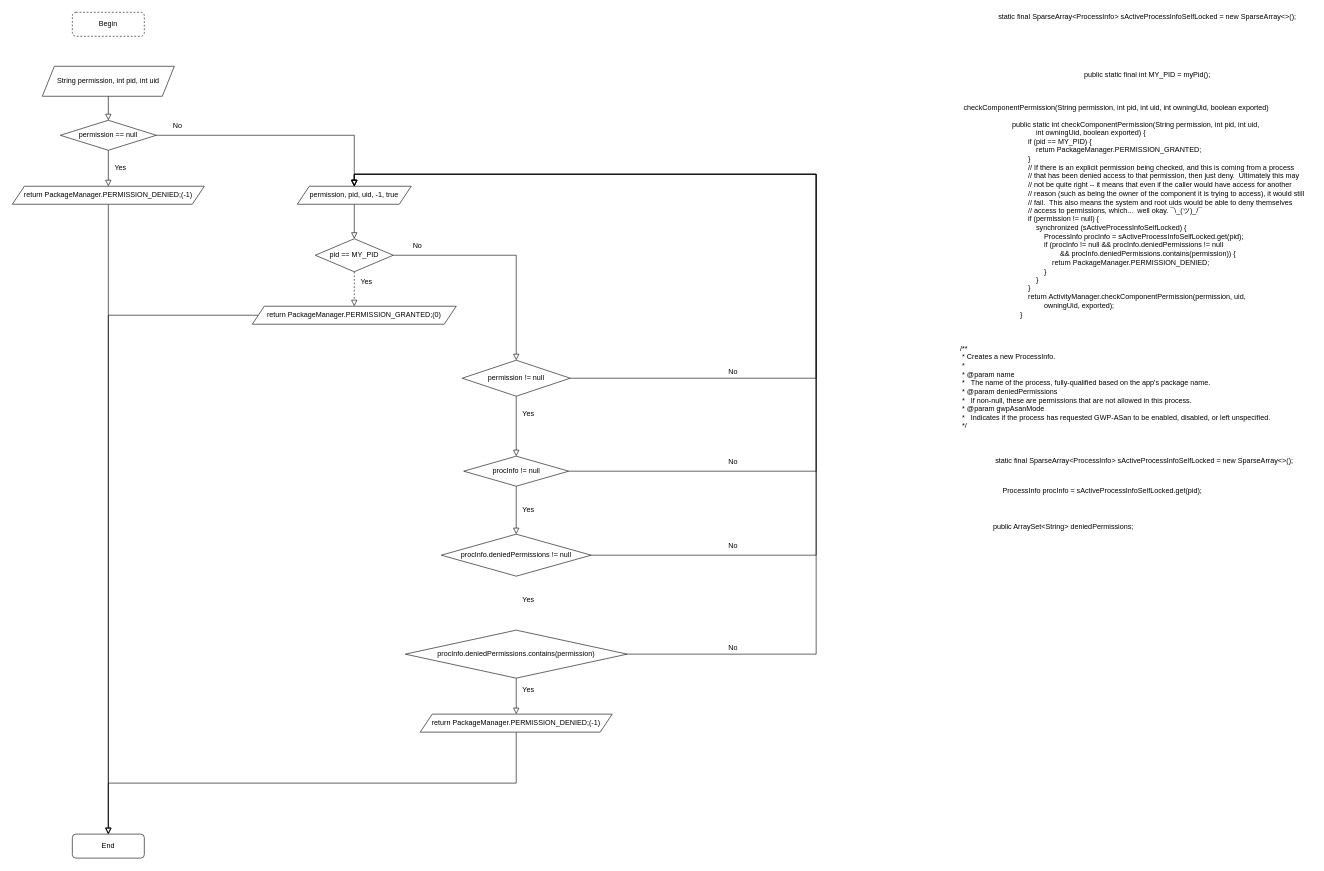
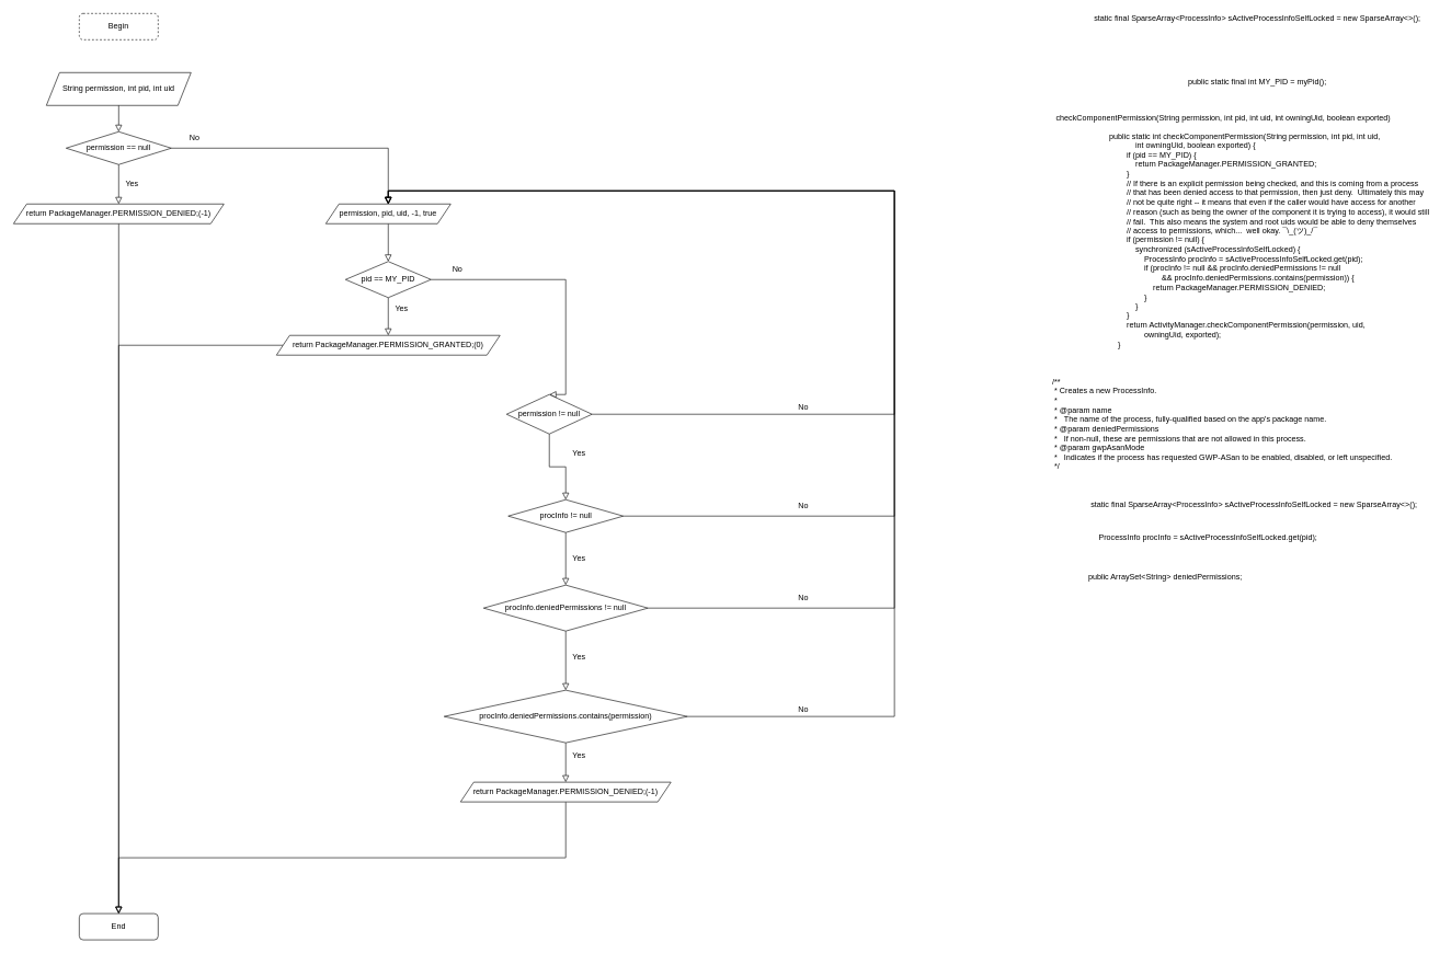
  <mxCell id="0" />
  <mxCell id="1" parent="0" />
  <mxCell id="2" value="Begin" style="rounded=1;whiteSpace=wrap;html=1;fontSize=12;glass=0;strokeWidth=1;shadow=0;dashed=1;" parent="1" vertex="1"><mxGeometry x="120" y="20" width="120" height="40" as="geometry" /></mxCell>
  <mxCell id="3" value="End" style="rounded=1;whiteSpace=wrap;html=1;fontSize=12;glass=0;strokeWidth=1;shadow=0;" parent="1" vertex="1"><mxGeometry x="120" y="1390" width="120" height="40" as="geometry" /></mxCell>
  <mxCell id="4" value="String permission, int pid, int uid" style="shape=parallelogram;perimeter=parallelogramPerimeter;whiteSpace=wrap;html=1;fixedSize=1;" vertex="1" parent="1"><mxGeometry x="70" y="110" width="220" height="50" as="geometry" /></mxCell>
  <mxCell id="5" style="edgeStyle=orthogonalEdgeStyle;rounded=0;orthogonalLoop=1;jettySize=auto;html=1;entryX=0.5;entryY=0;entryDx=0;entryDy=0;endArrow=block;endFill=0;endSize=8;" edge="1" parent="1" source="7" target="10"><mxGeometry relative="1" as="geometry" /></mxCell>
  <mxCell id="6" style="edgeStyle=orthogonalEdgeStyle;rounded=0;orthogonalLoop=1;jettySize=auto;html=1;exitX=1;exitY=0.5;exitDx=0;exitDy=0;entryX=0.5;entryY=0;entryDx=0;entryDy=0;endArrow=block;endFill=0;endSize=8;" edge="1" parent="1" source="7" target="12"><mxGeometry relative="1" as="geometry" /></mxCell>
  <mxCell id="7" value="permission == null" style="rhombus;whiteSpace=wrap;html=1;" vertex="1" parent="1"><mxGeometry x="100" y="200" width="160" height="50" as="geometry" /></mxCell>
  <mxCell id="8" value="" style="endArrow=block;html=1;entryX=0.5;entryY=0;entryDx=0;entryDy=0;exitX=0.5;exitY=1;exitDx=0;exitDy=0;endFill=0;rounded=0;endSize=8;" edge="1" parent="1" source="4" target="7"><mxGeometry width="50" height="50" relative="1" as="geometry"><mxPoint x="60" y="230" as="sourcePoint" /><mxPoint x="110" y="180" as="targetPoint" /></mxGeometry></mxCell>
  <mxCell id="9" style="edgeStyle=orthogonalEdgeStyle;rounded=0;orthogonalLoop=1;jettySize=auto;html=1;exitX=0.5;exitY=1;exitDx=0;exitDy=0;entryX=0.5;entryY=0;entryDx=0;entryDy=0;endArrow=block;endFill=0;endSize=8;" edge="1" parent="1" source="10" target="3"><mxGeometry relative="1" as="geometry" /></mxCell>
  <mxCell id="10" value="return PackageManager.PERMISSION_DENIED;(-1)" style="shape=parallelogram;perimeter=parallelogramPerimeter;whiteSpace=wrap;html=1;fixedSize=1;" vertex="1" parent="1"><mxGeometry x="20" y="310" width="320" height="30" as="geometry" /></mxCell>
  <mxCell id="11" style="edgeStyle=orthogonalEdgeStyle;rounded=0;orthogonalLoop=1;jettySize=auto;html=1;entryX=0.5;entryY=0;entryDx=0;entryDy=0;endArrow=block;endFill=0;endSize=8;" edge="1" parent="1" source="12" target="17"><mxGeometry relative="1" as="geometry" /></mxCell>
  <mxCell id="12" value="permission, pid, uid, -1, true" style="shape=parallelogram;perimeter=parallelogramPerimeter;whiteSpace=wrap;html=1;fixedSize=1;" vertex="1" parent="1"><mxGeometry x="495" y="310" width="190" height="30" as="geometry" /></mxCell>
  <mxCell id="13" value="Yes" style="text;html=1;align=center;verticalAlign=middle;resizable=0;points=[];autosize=1;strokeColor=none;" vertex="1" parent="1"><mxGeometry x="180" y="270" width="40" height="20" as="geometry" /></mxCell>
  <mxCell id="14" value="No" style="text;html=1;align=center;verticalAlign=middle;resizable=0;points=[];autosize=1;strokeColor=none;" vertex="1" parent="1"><mxGeometry x="280" y="200" width="30" height="20" as="geometry" /></mxCell>
- <mxCell id="15" style="edgeStyle=orthogonalEdgeStyle;rounded=0;orthogonalLoop=1;jettySize=auto;html=1;entryX=0.5;entryY=0;entryDx=0;entryDy=0;endArrow=block;endFill=0;endSize=8;dashed=1;" edge="1" parent="1" source="17" target="19"><mxGeometry relative="1" as="geometry" /></mxCell>
+ <mxCell id="15" style="edgeStyle=orthogonalEdgeStyle;rounded=0;orthogonalLoop=1;jettySize=auto;html=1;entryX=0.5;entryY=0;entryDx=0;entryDy=0;endArrow=block;endFill=0;endSize=8;" edge="1" parent="1" source="17" target="19"><mxGeometry relative="1" as="geometry" /></mxCell>
  <mxCell id="16" style="edgeStyle=orthogonalEdgeStyle;rounded=0;orthogonalLoop=1;jettySize=auto;html=1;exitX=1;exitY=0.5;exitDx=0;exitDy=0;entryX=0.5;entryY=0;entryDx=0;entryDy=0;endArrow=block;endFill=0;endSize=8;" edge="1" parent="1" source="17" target="22"><mxGeometry relative="1" as="geometry"><Array as="points"><mxPoint x="860" y="425" /></Array></mxGeometry></mxCell>
  <mxCell id="17" value="pid == MY_PID" style="rhombus;whiteSpace=wrap;html=1;" vertex="1" parent="1"><mxGeometry x="525" y="397.5" width="130" height="55" as="geometry" /></mxCell>
  <mxCell id="18" style="edgeStyle=orthogonalEdgeStyle;rounded=0;orthogonalLoop=1;jettySize=auto;html=1;entryX=0.5;entryY=0;entryDx=0;entryDy=0;endArrow=block;endFill=0;endSize=8;" edge="1" parent="1" source="19" target="3"><mxGeometry relative="1" as="geometry" /></mxCell>
  <mxCell id="19" value="return PackageManager.PERMISSION_GRANTED;(0)" style="shape=parallelogram;perimeter=parallelogramPerimeter;whiteSpace=wrap;html=1;fixedSize=1;" vertex="1" parent="1"><mxGeometry x="420" y="510" width="340" height="30" as="geometry" /></mxCell>
  <mxCell id="20" style="edgeStyle=orthogonalEdgeStyle;rounded=0;orthogonalLoop=1;jettySize=auto;html=1;entryX=0.5;entryY=0;entryDx=0;entryDy=0;endArrow=block;endFill=0;endSize=8;" edge="1" parent="1" source="22" target="29"><mxGeometry relative="1" as="geometry" /></mxCell>
  <mxCell id="21" style="edgeStyle=orthogonalEdgeStyle;rounded=0;orthogonalLoop=1;jettySize=auto;html=1;entryX=0.5;entryY=0;entryDx=0;entryDy=0;endArrow=block;endFill=0;endSize=8;" edge="1" parent="1" source="22" target="12"><mxGeometry relative="1" as="geometry"><mxPoint x="1345" y="890" as="targetPoint" /><Array as="points"><mxPoint x="1360" y="630" /><mxPoint x="1360" y="290" /><mxPoint x="590" y="290" /></Array></mxGeometry></mxCell>
- <mxCell id="22" value="permission != null" style="rhombus;whiteSpace=wrap;html=1;" vertex="1" parent="1"><mxGeometry x="770" y="600" width="180" height="60" as="geometry" /></mxCell>
+ <mxCell id="22" value="permission != null" style="rhombus;whiteSpace=wrap;html=1;" vertex="1" parent="1"><mxGeometry x="770" y="600" width="130" height="60" as="geometry" /></mxCell>
  <mxCell id="23" value="Yes" style="text;html=1;align=center;verticalAlign=middle;resizable=0;points=[];autosize=1;strokeColor=none;" vertex="1" parent="1"><mxGeometry x="590" y="460" width="40" height="20" as="geometry" /></mxCell>
  <mxCell id="24" value="No" style="text;html=1;align=center;verticalAlign=middle;resizable=0;points=[];autosize=1;strokeColor=none;" vertex="1" parent="1"><mxGeometry x="680" y="400" width="30" height="20" as="geometry" /></mxCell>
  <mxCell id="25" value="&amp;nbsp; &amp;nbsp; public static final int MY_PID = myPid();" style="text;html=1;align=center;verticalAlign=middle;resizable=0;points=[];autosize=1;strokeColor=none;" vertex="1" parent="1"><mxGeometry x="1785" y="115" width="240" height="20" as="geometry" /></mxCell>
  <mxCell id="26" value="&lt;span&gt;public static int checkComponentPermission(String permission, int pid, int uid,&lt;/span&gt;&lt;div&gt;&amp;nbsp; &amp;nbsp; &amp;nbsp; &amp;nbsp; &amp;nbsp; &amp;nbsp; int owningUid, boolean exported) {&lt;/div&gt;&lt;div&gt;&amp;nbsp; &amp;nbsp; &amp;nbsp; &amp;nbsp; if (pid == MY_PID) {&lt;/div&gt;&lt;div&gt;&amp;nbsp; &amp;nbsp; &amp;nbsp; &amp;nbsp; &amp;nbsp; &amp;nbsp; return PackageManager.PERMISSION_GRANTED;&lt;/div&gt;&lt;div&gt;&amp;nbsp; &amp;nbsp; &amp;nbsp; &amp;nbsp; }&lt;/div&gt;&lt;div&gt;&amp;nbsp; &amp;nbsp; &amp;nbsp; &amp;nbsp; // If there is an explicit permission being checked, and this is coming from a process&lt;/div&gt;&lt;div&gt;&amp;nbsp; &amp;nbsp; &amp;nbsp; &amp;nbsp; // that has been denied access to that permission, then just deny.&amp;nbsp; Ultimately this may&lt;/div&gt;&lt;div&gt;&amp;nbsp; &amp;nbsp; &amp;nbsp; &amp;nbsp; // not be quite right -- it means that even if the caller would have access for another&lt;/div&gt;&lt;div&gt;&amp;nbsp; &amp;nbsp; &amp;nbsp; &amp;nbsp; // reason (such as being the owner of the component it is trying to access), it would still&lt;/div&gt;&lt;div&gt;&amp;nbsp; &amp;nbsp; &amp;nbsp; &amp;nbsp; // fail.&amp;nbsp; This also means the system and root uids would be able to deny themselves&lt;/div&gt;&lt;div&gt;&amp;nbsp; &amp;nbsp; &amp;nbsp; &amp;nbsp; // access to permissions, which...&amp;nbsp; well okay. ¯\_(ツ)_/¯&lt;/div&gt;&lt;div&gt;&amp;nbsp; &amp;nbsp; &amp;nbsp; &amp;nbsp; if (permission != null) {&lt;/div&gt;&lt;div&gt;&amp;nbsp; &amp;nbsp; &amp;nbsp; &amp;nbsp; &amp;nbsp; &amp;nbsp; synchronized (sActiveProcessInfoSelfLocked) {&lt;/div&gt;&lt;div&gt;&amp;nbsp; &amp;nbsp; &amp;nbsp; &amp;nbsp; &amp;nbsp; &amp;nbsp; &amp;nbsp; &amp;nbsp; ProcessInfo procInfo = sActiveProcessInfoSelfLocked.get(pid);&lt;/div&gt;&lt;div&gt;&amp;nbsp; &amp;nbsp; &amp;nbsp; &amp;nbsp; &amp;nbsp; &amp;nbsp; &amp;nbsp; &amp;nbsp; if (procInfo != null &amp;amp;&amp;amp; procInfo.deniedPermissions != null&lt;/div&gt;&lt;div&gt;&amp;nbsp; &amp;nbsp; &amp;nbsp; &amp;nbsp; &amp;nbsp; &amp;nbsp; &amp;nbsp; &amp;nbsp; &amp;nbsp; &amp;nbsp; &amp;nbsp; &amp;nbsp; &amp;amp;&amp;amp; procInfo.deniedPermissions.contains(permission)) {&lt;/div&gt;&lt;div&gt;&amp;nbsp; &amp;nbsp; &amp;nbsp; &amp;nbsp; &amp;nbsp; &amp;nbsp; &amp;nbsp; &amp;nbsp; &amp;nbsp; &amp;nbsp; return PackageManager.PERMISSION_DENIED;&lt;/div&gt;&lt;div&gt;&amp;nbsp; &amp;nbsp; &amp;nbsp; &amp;nbsp; &amp;nbsp; &amp;nbsp; &amp;nbsp; &amp;nbsp; }&lt;/div&gt;&lt;div&gt;&amp;nbsp; &amp;nbsp; &amp;nbsp; &amp;nbsp; &amp;nbsp; &amp;nbsp; }&lt;/div&gt;&lt;div&gt;&amp;nbsp; &amp;nbsp; &amp;nbsp; &amp;nbsp; }&lt;/div&gt;&lt;div&gt;&amp;nbsp; &amp;nbsp; &amp;nbsp; &amp;nbsp; return ActivityManager.checkComponentPermission(permission, uid,&lt;/div&gt;&lt;div&gt;&amp;nbsp; &amp;nbsp; &amp;nbsp; &amp;nbsp; &amp;nbsp; &amp;nbsp; &amp;nbsp; &amp;nbsp; owningUid, exported);&lt;/div&gt;&lt;div&gt;&amp;nbsp; &amp;nbsp; }&lt;/div&gt;" style="text;html=1;align=left;verticalAlign=middle;resizable=0;points=[];autosize=1;strokeColor=none;" vertex="1" parent="1"><mxGeometry x="1685" y="200" width="500" height="330" as="geometry" /></mxCell>
  <mxCell id="27" style="edgeStyle=orthogonalEdgeStyle;rounded=0;orthogonalLoop=1;jettySize=auto;html=1;entryX=0.5;entryY=0;entryDx=0;entryDy=0;endArrow=block;endFill=0;endSize=8;" edge="1" parent="1" source="29" target="12"><mxGeometry relative="1" as="geometry"><mxPoint x="1345" y="890" as="targetPoint" /><Array as="points"><mxPoint x="1360" y="785" /><mxPoint x="1360" y="290" /><mxPoint x="590" y="290" /></Array></mxGeometry></mxCell>
  <mxCell id="28" style="edgeStyle=orthogonalEdgeStyle;rounded=0;orthogonalLoop=1;jettySize=auto;html=1;entryX=0.5;entryY=0;entryDx=0;entryDy=0;endArrow=block;endFill=0;endSize=8;" edge="1" parent="1" source="29" target="43"><mxGeometry relative="1" as="geometry" /></mxCell>
  <mxCell id="29" value="&lt;div&gt;procInfo != null&lt;/div&gt;" style="rhombus;whiteSpace=wrap;html=1;" vertex="1" parent="1"><mxGeometry x="772.5" y="760" width="175" height="50" as="geometry" /></mxCell>
  <mxCell id="30" value="Yes" style="text;html=1;align=center;verticalAlign=middle;resizable=0;points=[];autosize=1;strokeColor=none;" vertex="1" parent="1"><mxGeometry x="860" y="680" width="40" height="20" as="geometry" /></mxCell>
  <mxCell id="31" style="edgeStyle=orthogonalEdgeStyle;rounded=0;orthogonalLoop=1;jettySize=auto;html=1;exitX=0.5;exitY=1;exitDx=0;exitDy=0;entryX=0.5;entryY=0;entryDx=0;entryDy=0;endArrow=block;endFill=0;endSize=8;" edge="1" parent="1" source="32" target="3"><mxGeometry relative="1" as="geometry" /></mxCell>
  <mxCell id="32" value="return PackageManager.PERMISSION_DENIED;(-1)" style="shape=parallelogram;perimeter=parallelogramPerimeter;whiteSpace=wrap;html=1;fixedSize=1;" vertex="1" parent="1"><mxGeometry x="700" y="1190" width="320" height="30" as="geometry" /></mxCell>
  <mxCell id="33" value="No" style="text;html=1;align=center;verticalAlign=middle;resizable=0;points=[];autosize=1;strokeColor=none;" vertex="1" parent="1"><mxGeometry x="1206" y="610" width="30" height="20" as="geometry" /></mxCell>
  <mxCell id="34" value="No" style="text;html=1;align=center;verticalAlign=middle;resizable=0;points=[];autosize=1;strokeColor=none;" vertex="1" parent="1"><mxGeometry x="1206" y="760" width="30" height="20" as="geometry" /></mxCell>
  <mxCell id="35" value="&lt;div&gt;&amp;nbsp; &amp;nbsp; static final SparseArray&amp;lt;ProcessInfo&amp;gt; sActiveProcessInfoSelfLocked = new SparseArray&amp;lt;&amp;gt;();&lt;/div&gt;&lt;div&gt;&lt;br&gt;&lt;/div&gt;" style="text;html=1;align=center;verticalAlign=middle;resizable=0;points=[];autosize=1;strokeColor=none;" vertex="1" parent="1"><mxGeometry x="1640" y="20" width="530" height="30" as="geometry" /></mxCell>
  <mxCell id="36" value="&lt;div&gt;checkComponentPermission(String permission, int pid, int uid,&lt;span&gt;&amp;nbsp;int owningUid, boolean exported)&lt;/span&gt;&lt;/div&gt;" style="text;html=1;align=center;verticalAlign=middle;resizable=0;points=[];autosize=1;strokeColor=none;" vertex="1" parent="1"><mxGeometry x="1600" y="170" width="520" height="20" as="geometry" /></mxCell>
  <mxCell id="37" value="&lt;div&gt;&amp;nbsp; &amp;nbsp; static final SparseArray&amp;lt;ProcessInfo&amp;gt; sActiveProcessInfoSelfLocked = new SparseArray&amp;lt;&amp;gt;();&lt;/div&gt;&lt;div&gt;&lt;br&gt;&lt;/div&gt;" style="text;html=1;align=center;verticalAlign=middle;resizable=0;points=[];autosize=1;strokeColor=none;" vertex="1" parent="1"><mxGeometry x="1635" y="760" width="530" height="30" as="geometry" /></mxCell>
  <mxCell id="38" value="&lt;div&gt;&amp;nbsp; &amp;nbsp; &amp;nbsp; &amp;nbsp; &amp;nbsp; &amp;nbsp; &amp;nbsp; &amp;nbsp; ProcessInfo procInfo = sActiveProcessInfoSelfLocked.get(pid);&lt;/div&gt;&lt;div&gt;&lt;br&gt;&lt;/div&gt;" style="text;html=1;align=center;verticalAlign=middle;resizable=0;points=[];autosize=1;strokeColor=none;" vertex="1" parent="1"><mxGeometry x="1610" y="810" width="400" height="30" as="geometry" /></mxCell>
  <mxCell id="39" value="&lt;div&gt;&amp;nbsp; &amp;nbsp; public ArraySet&amp;lt;String&amp;gt; deniedPermissions;&lt;/div&gt;&lt;div&gt;&lt;br&gt;&lt;/div&gt;" style="text;html=1;align=center;verticalAlign=middle;resizable=0;points=[];autosize=1;strokeColor=none;" vertex="1" parent="1"><mxGeometry x="1635" y="870" width="260" height="30" as="geometry" /></mxCell>
  <mxCell id="40" value="&lt;div&gt;&amp;nbsp; &amp;nbsp; /**&lt;/div&gt;&lt;div&gt;&amp;nbsp; &amp;nbsp; &amp;nbsp;* Creates a new ProcessInfo.&lt;/div&gt;&lt;div&gt;&amp;nbsp; &amp;nbsp; &amp;nbsp;*&lt;/div&gt;&lt;div&gt;&amp;nbsp; &amp;nbsp; &amp;nbsp;* @param name&lt;/div&gt;&lt;div&gt;&amp;nbsp; &amp;nbsp; &amp;nbsp;*&amp;nbsp; &amp;nbsp;The name of the process, fully-qualified based on the app's package name.&lt;/div&gt;&lt;div&gt;&amp;nbsp; &amp;nbsp; &amp;nbsp;* @param deniedPermissions&lt;/div&gt;&lt;div&gt;&amp;nbsp; &amp;nbsp; &amp;nbsp;*&amp;nbsp; &amp;nbsp;If non-null, these are permissions that are not allowed in this process.&lt;/div&gt;&lt;div&gt;&amp;nbsp; &amp;nbsp; &amp;nbsp;* @param gwpAsanMode&lt;/div&gt;&lt;div&gt;&amp;nbsp; &amp;nbsp; &amp;nbsp;*&amp;nbsp; &amp;nbsp;Indicates if the process has requested GWP-ASan to be enabled, disabled, or left unspecified.&lt;/div&gt;&lt;div&gt;&amp;nbsp; &amp;nbsp; &amp;nbsp;*/&lt;/div&gt;" style="text;html=1;align=left;verticalAlign=middle;resizable=0;points=[];autosize=1;strokeColor=none;" vertex="1" parent="1"><mxGeometry x="1585" y="570" width="550" height="150" as="geometry" /></mxCell>
+ <mxCell id="41" value="" style="edgeStyle=orthogonalEdgeStyle;rounded=0;orthogonalLoop=1;jettySize=auto;html=1;endArrow=block;endFill=0;endSize=8;" edge="1" parent="1" source="43" target="46"><mxGeometry relative="1" as="geometry" /></mxCell>
  <mxCell id="42" style="edgeStyle=orthogonalEdgeStyle;rounded=0;orthogonalLoop=1;jettySize=auto;html=1;endArrow=block;endFill=0;endSize=8;entryX=0.5;entryY=0;entryDx=0;entryDy=0;" edge="1" parent="1" source="43" target="12"><mxGeometry relative="1" as="geometry"><mxPoint x="1170" y="720" as="targetPoint" /><Array as="points"><mxPoint x="1360" y="925" /><mxPoint x="1360" y="290" /><mxPoint x="590" y="290" /></Array></mxGeometry></mxCell>
  <mxCell id="43" value="procInfo.deniedPermissions != null" style="rhombus;whiteSpace=wrap;html=1;" vertex="1" parent="1"><mxGeometry x="735" y="890" width="250" height="70" as="geometry" /></mxCell>
  <mxCell id="44" style="edgeStyle=orthogonalEdgeStyle;rounded=0;orthogonalLoop=1;jettySize=auto;html=1;entryX=0.5;entryY=0;entryDx=0;entryDy=0;endArrow=block;endFill=0;endSize=8;" edge="1" parent="1" source="46" target="12"><mxGeometry relative="1" as="geometry"><Array as="points"><mxPoint x="1360" y="1090" /><mxPoint x="1360" y="290" /><mxPoint x="590" y="290" /></Array></mxGeometry></mxCell>
  <mxCell id="45" style="edgeStyle=orthogonalEdgeStyle;rounded=0;orthogonalLoop=1;jettySize=auto;html=1;entryX=0.5;entryY=0;entryDx=0;entryDy=0;endArrow=block;endFill=0;endSize=8;" edge="1" parent="1" source="46" target="32"><mxGeometry relative="1" as="geometry" /></mxCell>
  <mxCell id="46" value="&lt;span&gt;procInfo.deniedPermissions.contains(permission)&lt;/span&gt;" style="rhombus;whiteSpace=wrap;html=1;" vertex="1" parent="1"><mxGeometry x="675" y="1050" width="370" height="80" as="geometry" /></mxCell>
  <mxCell id="47" value="Yes" style="text;html=1;align=center;verticalAlign=middle;resizable=0;points=[];autosize=1;strokeColor=none;" vertex="1" parent="1"><mxGeometry x="860" y="840" width="40" height="20" as="geometry" /></mxCell>
  <mxCell id="48" value="Yes" style="text;html=1;align=center;verticalAlign=middle;resizable=0;points=[];autosize=1;strokeColor=none;" vertex="1" parent="1"><mxGeometry x="860" y="990" width="40" height="20" as="geometry" /></mxCell>
  <mxCell id="49" value="No" style="text;html=1;align=center;verticalAlign=middle;resizable=0;points=[];autosize=1;strokeColor=none;" vertex="1" parent="1"><mxGeometry x="1206" y="1070" width="30" height="20" as="geometry" /></mxCell>
  <mxCell id="50" value="No" style="text;html=1;align=center;verticalAlign=middle;resizable=0;points=[];autosize=1;strokeColor=none;" vertex="1" parent="1"><mxGeometry x="1206" y="900" width="30" height="20" as="geometry" /></mxCell>
  <mxCell id="51" value="Yes" style="text;html=1;align=center;verticalAlign=middle;resizable=0;points=[];autosize=1;strokeColor=none;" vertex="1" parent="1"><mxGeometry x="860" y="1140" width="40" height="20" as="geometry" /></mxCell>
